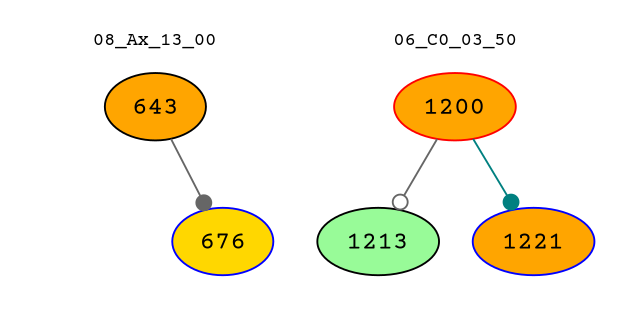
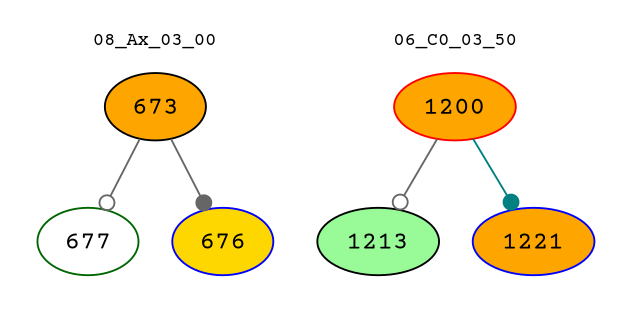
  digraph {
    fontname="Courier Prime"
    node [color=black fillcolor=orange fontname="Courier Prime" style=filled]
    edge [arrowhead=odot color=gray40 fontname="Courier Prime"]
-   n1 [label=643]
+   n1 [label=673]
+   n2 [color=darkgreen fillcolor=white label=677]
    n3 [color=blue fillcolor=gold label=676]
    n4 [color=red label=1200]
    n5 [fillcolor=palegreen label=1213]
    n6 [color=blue label=1221]
    subgraph cluster_1 {
      color=white
      fontsize=10
-     label="08_Ax_13_00"
+     label="08_Ax_03_00"
      n1
+     n2
      n3
    }
    subgraph cluster_2 {
      color=white
      fontsize=10
      label="06_C0_03_50"
      n4
      n5
      n6
    }
+   n1 -> n2
    n1 -> n3 [arrowhead=dot]
    n4 -> n5
    n4 -> n6 [arrowhead=dot color=teal]
  }
